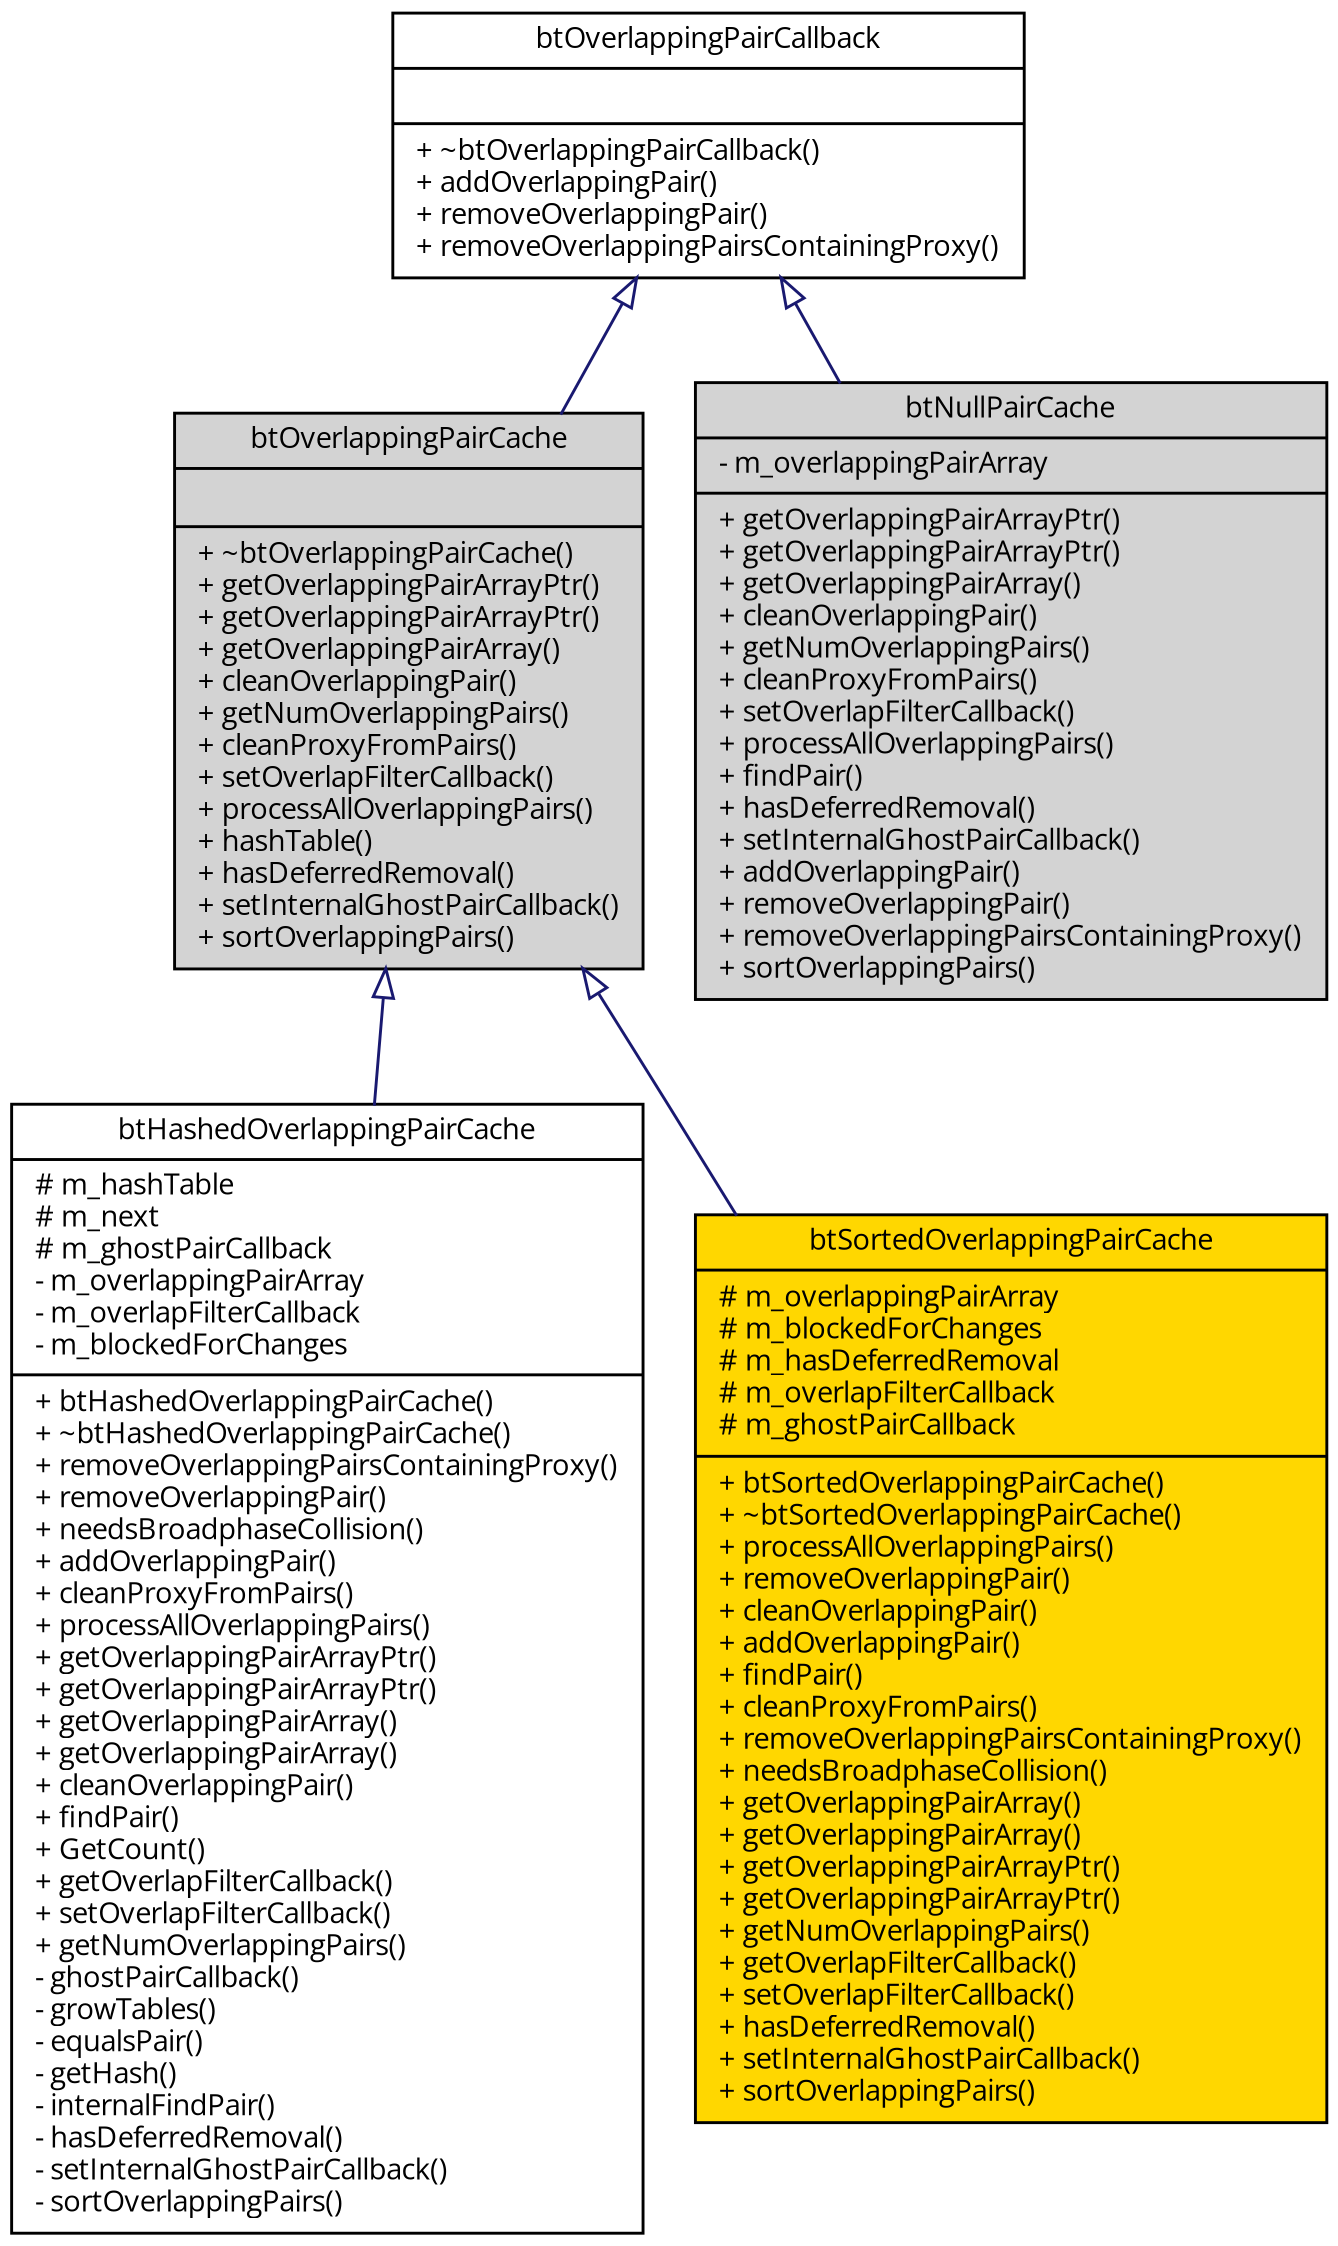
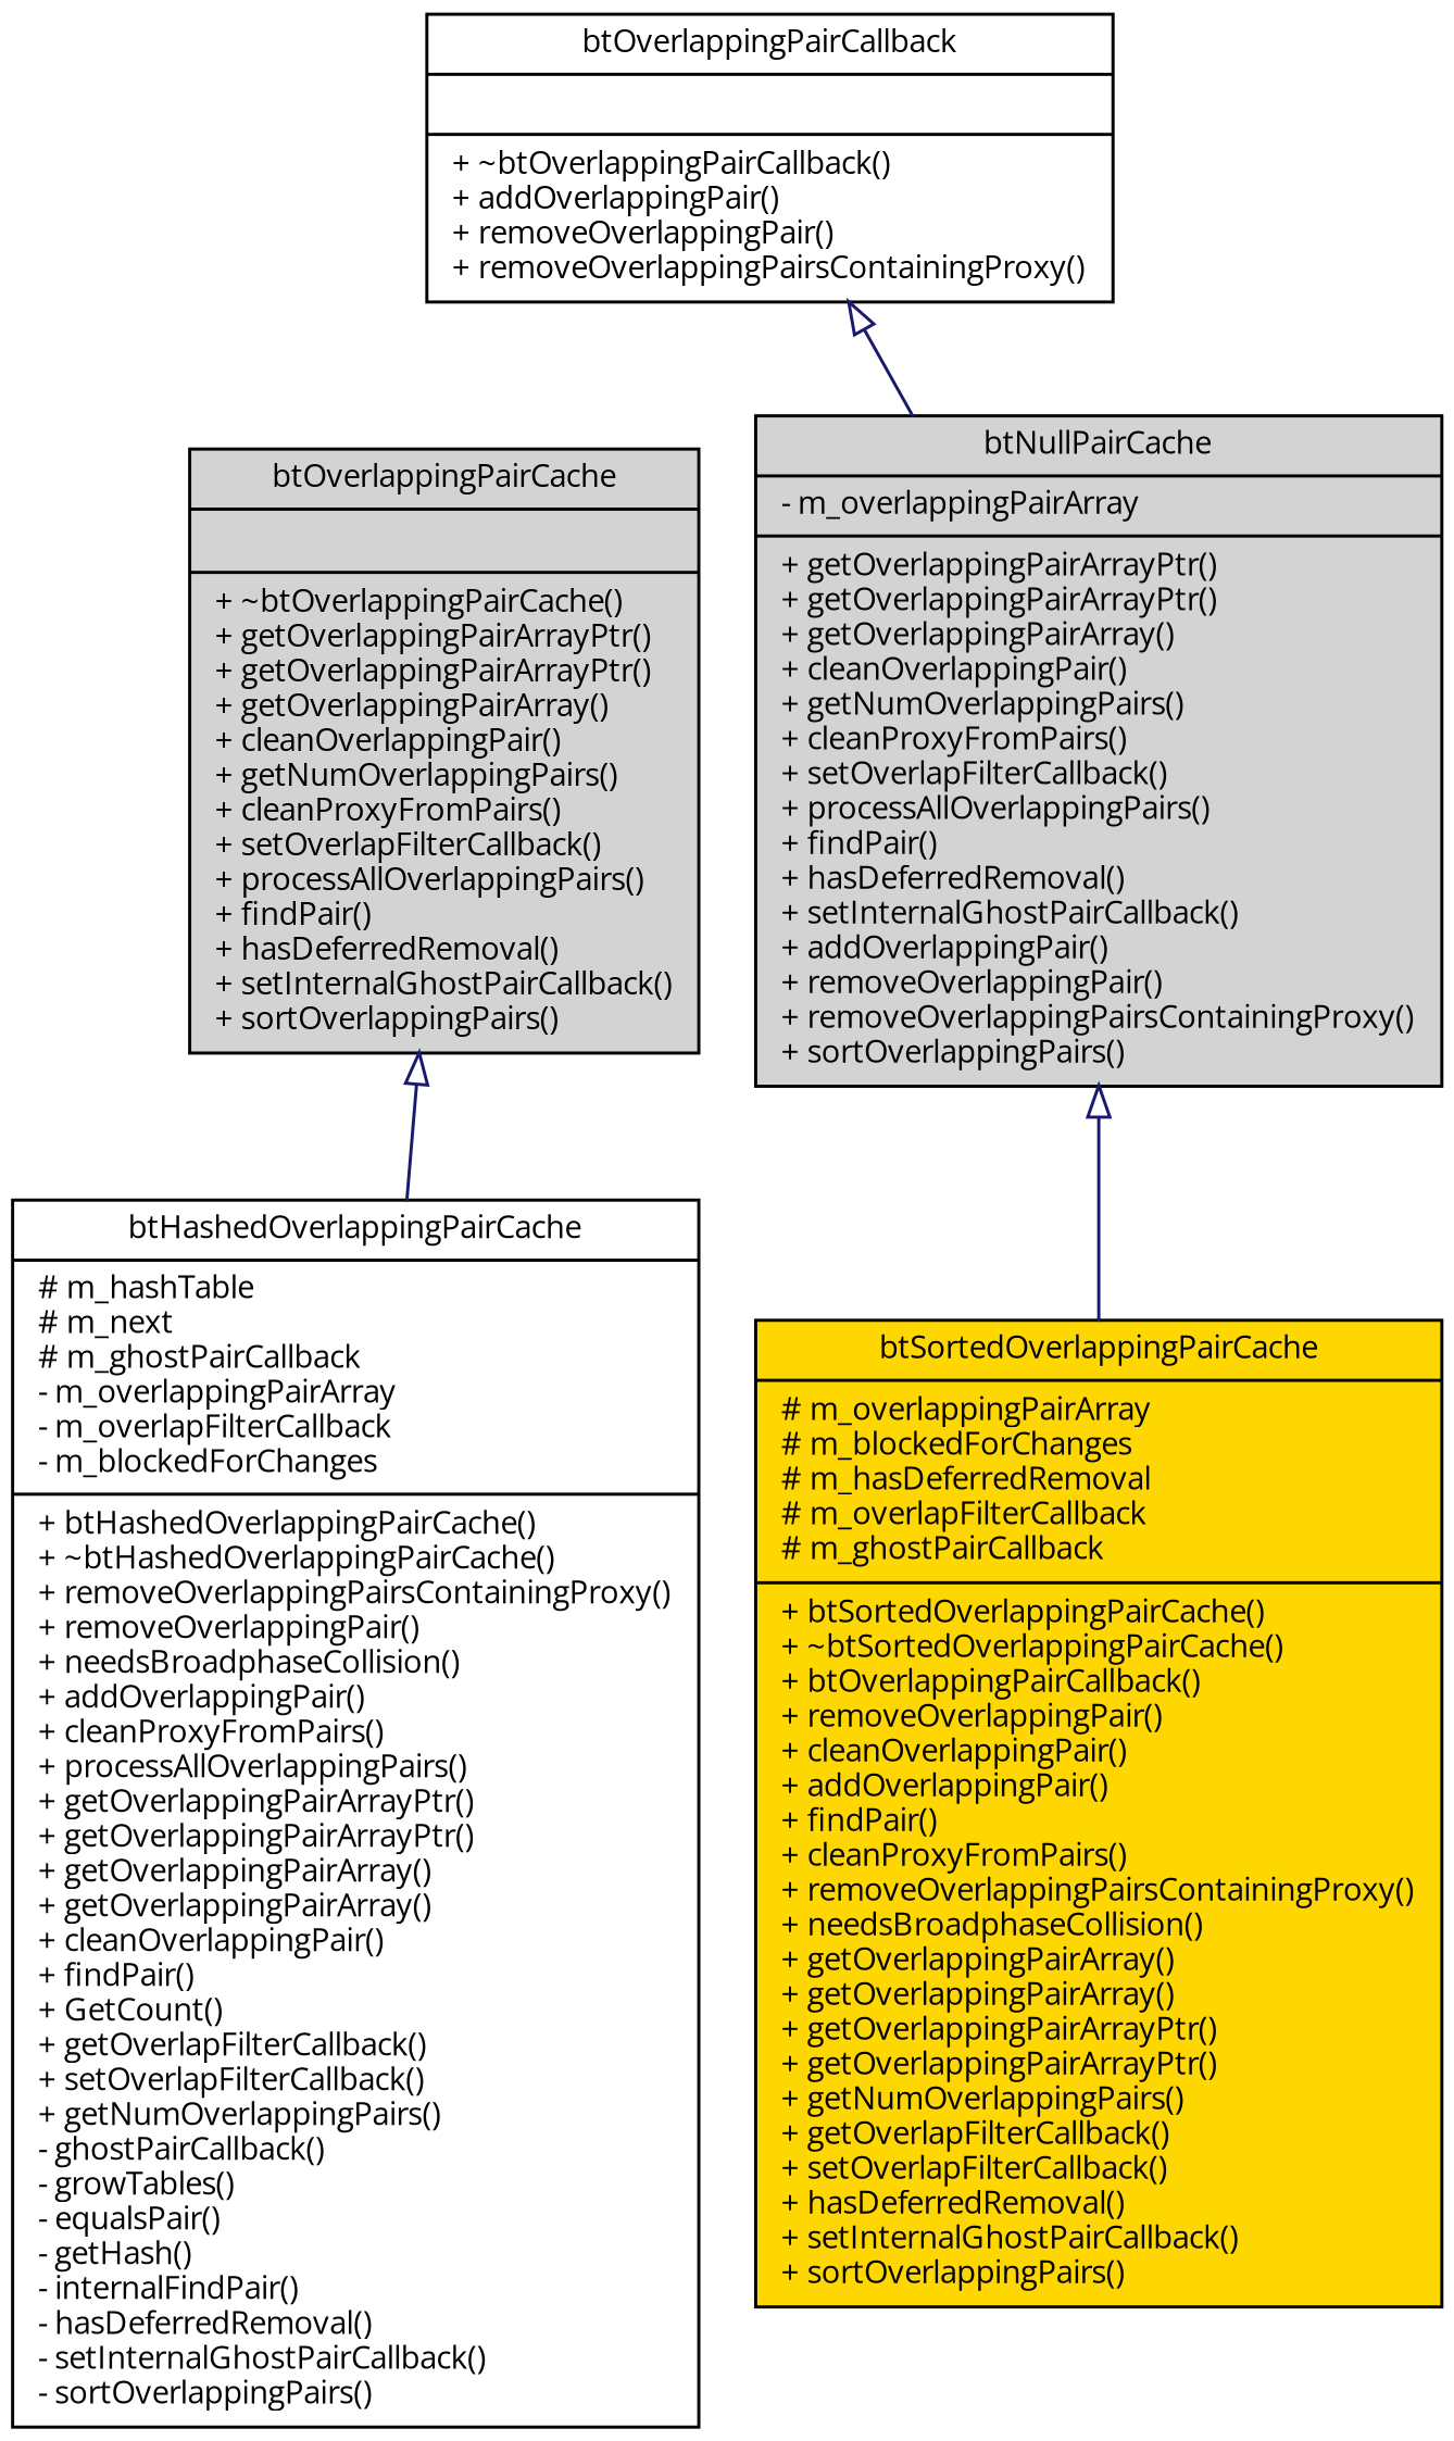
  digraph {
    fontname="Open Sans"
    node [color=black fillcolor=lightgrey fontname="Open Sans" fontsize=10 shape=record style=filled]
    edge [arrowtail=empty color=midnightblue dir=back fontname="Open Sans" fontsize=10 labelfontname=Helvetica labelfontsize=10 style=solid]
-   n1 [fontcolor=black height=0.2 label="{btOverlappingPairCache\n||+ ~btOverlappingPairCache()\l+ getOverlappingPairArrayPtr()\l+ getOverlappingPairArrayPtr()\l+ getOverlappingPairArray()\l+ cleanOverlappingPair()\l+ getNumOverlappingPairs()\l+ cleanProxyFromPairs()\l+ setOverlapFilterCallback()\l+ processAllOverlappingPairs()\l+ hashTable()\l+ hasDeferredRemoval()\l+ setInternalGhostPairCallback()\l+ sortOverlappingPairs()\l}" width=0.4]
+   n1 [fontcolor=black height=0.2 label="{btOverlappingPairCache\n||+ ~btOverlappingPairCache()\l+ getOverlappingPairArrayPtr()\l+ getOverlappingPairArrayPtr()\l+ getOverlappingPairArray()\l+ cleanOverlappingPair()\l+ getNumOverlappingPairs()\l+ cleanProxyFromPairs()\l+ setOverlapFilterCallback()\l+ processAllOverlappingPairs()\l+ findPair()\l+ hasDeferredRemoval()\l+ setInternalGhostPairCallback()\l+ sortOverlappingPairs()\l}" width=0.4]
    n2 [fillcolor=white height=0.2 label="{btHashedOverlappingPairCache\n|# m_hashTable\l# m_next\l# m_ghostPairCallback\l- m_overlappingPairArray\l- m_overlapFilterCallback\l- m_blockedForChanges\l|+ btHashedOverlappingPairCache()\l+ ~btHashedOverlappingPairCache()\l+ removeOverlappingPairsContainingProxy()\l+ removeOverlappingPair()\l+ needsBroadphaseCollision()\l+ addOverlappingPair()\l+ cleanProxyFromPairs()\l+ processAllOverlappingPairs()\l+ getOverlappingPairArrayPtr()\l+ getOverlappingPairArrayPtr()\l+ getOverlappingPairArray()\l+ getOverlappingPairArray()\l+ cleanOverlappingPair()\l+ findPair()\l+ GetCount()\l+ getOverlapFilterCallback()\l+ setOverlapFilterCallback()\l+ getNumOverlappingPairs()\l- ghostPairCallback()\l- growTables()\l- equalsPair()\l- getHash()\l- internalFindPair()\l- hasDeferredRemoval()\l- setInternalGhostPairCallback()\l- sortOverlappingPairs()\l}" width=0.4]
-   n3 [fillcolor=gold height=0.2 label="{btSortedOverlappingPairCache\n|# m_overlappingPairArray\l# m_blockedForChanges\l# m_hasDeferredRemoval\l# m_overlapFilterCallback\l# m_ghostPairCallback\l|+ btSortedOverlappingPairCache()\l+ ~btSortedOverlappingPairCache()\l+ processAllOverlappingPairs()\l+ removeOverlappingPair()\l+ cleanOverlappingPair()\l+ addOverlappingPair()\l+ findPair()\l+ cleanProxyFromPairs()\l+ removeOverlappingPairsContainingProxy()\l+ needsBroadphaseCollision()\l+ getOverlappingPairArray()\l+ getOverlappingPairArray()\l+ getOverlappingPairArrayPtr()\l+ getOverlappingPairArrayPtr()\l+ getNumOverlappingPairs()\l+ getOverlapFilterCallback()\l+ setOverlapFilterCallback()\l+ hasDeferredRemoval()\l+ setInternalGhostPairCallback()\l+ sortOverlappingPairs()\l}" width=0.4]
+   n3 [fillcolor=gold height=0.2 label="{btSortedOverlappingPairCache\n|# m_overlappingPairArray\l# m_blockedForChanges\l# m_hasDeferredRemoval\l# m_overlapFilterCallback\l# m_ghostPairCallback\l|+ btSortedOverlappingPairCache()\l+ ~btSortedOverlappingPairCache()\l+ btOverlappingPairCallback()\l+ removeOverlappingPair()\l+ cleanOverlappingPair()\l+ addOverlappingPair()\l+ findPair()\l+ cleanProxyFromPairs()\l+ removeOverlappingPairsContainingProxy()\l+ needsBroadphaseCollision()\l+ getOverlappingPairArray()\l+ getOverlappingPairArray()\l+ getOverlappingPairArrayPtr()\l+ getOverlappingPairArrayPtr()\l+ getNumOverlappingPairs()\l+ getOverlapFilterCallback()\l+ setOverlapFilterCallback()\l+ hasDeferredRemoval()\l+ setInternalGhostPairCallback()\l+ sortOverlappingPairs()\l}" width=0.4]
    n4 [height=0.2 label="{btNullPairCache\n|- m_overlappingPairArray\l|+ getOverlappingPairArrayPtr()\l+ getOverlappingPairArrayPtr()\l+ getOverlappingPairArray()\l+ cleanOverlappingPair()\l+ getNumOverlappingPairs()\l+ cleanProxyFromPairs()\l+ setOverlapFilterCallback()\l+ processAllOverlappingPairs()\l+ findPair()\l+ hasDeferredRemoval()\l+ setInternalGhostPairCallback()\l+ addOverlappingPair()\l+ removeOverlappingPair()\l+ removeOverlappingPairsContainingProxy()\l+ sortOverlappingPairs()\l}" width=0.4]
    n5 [fillcolor=white height=0.2 label="{btOverlappingPairCallback\n||+ ~btOverlappingPairCallback()\l+ addOverlappingPair()\l+ removeOverlappingPair()\l+ removeOverlappingPairsContainingProxy()\l}" width=0.4]
    n1 -> n2
-   n1 -> n3
-   n5 -> n1
+   n4 -> n3
    n5 -> n4
  }
